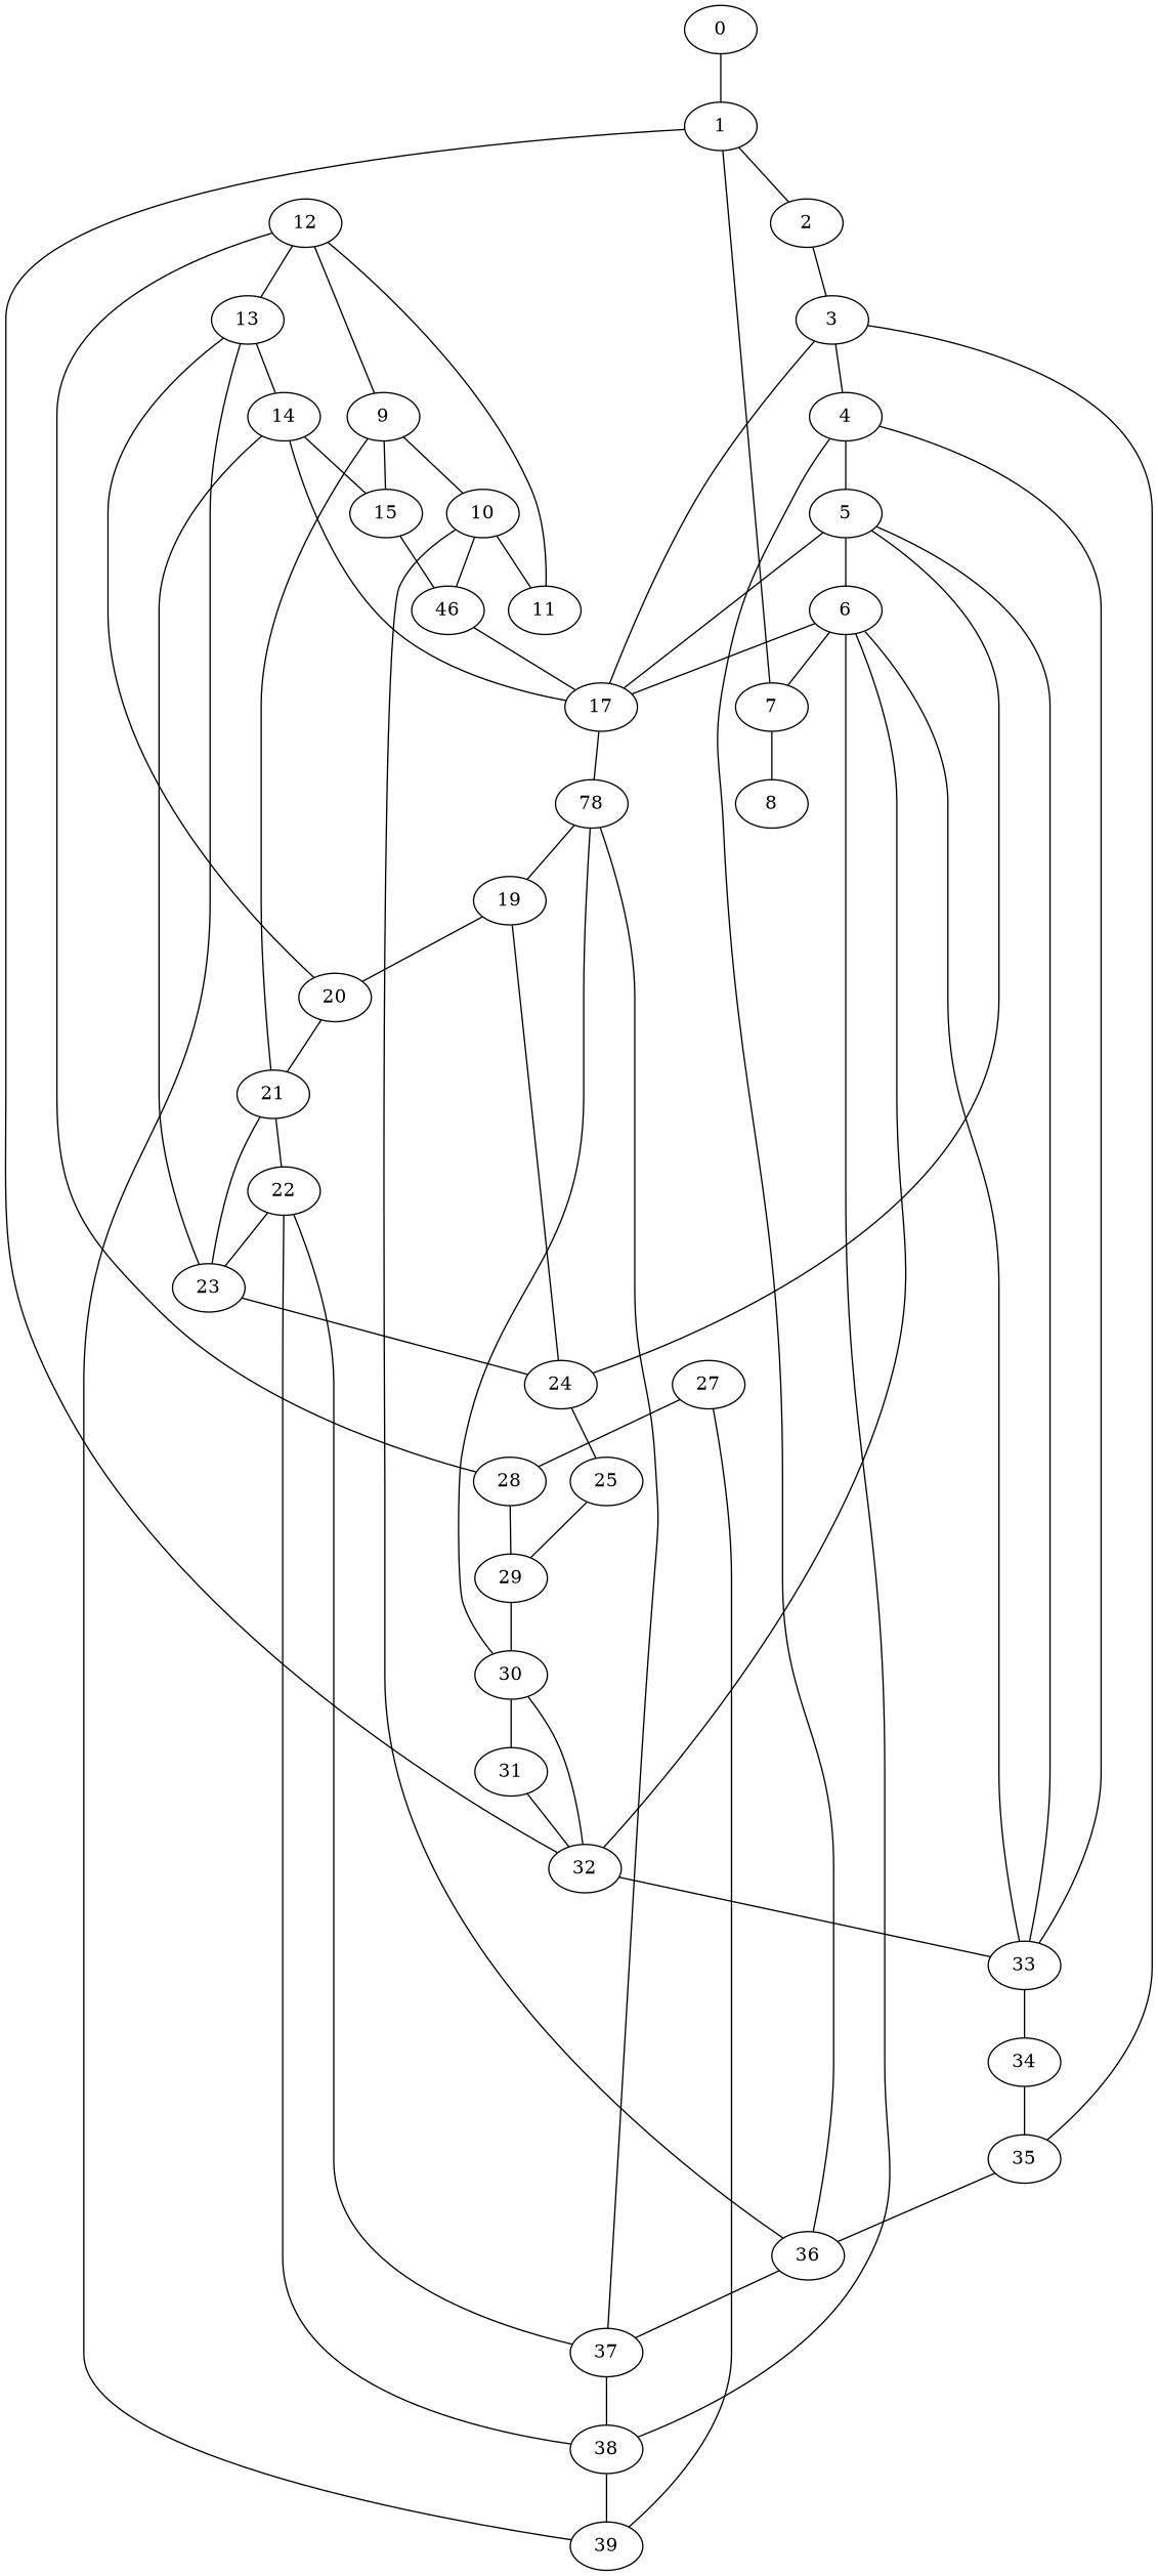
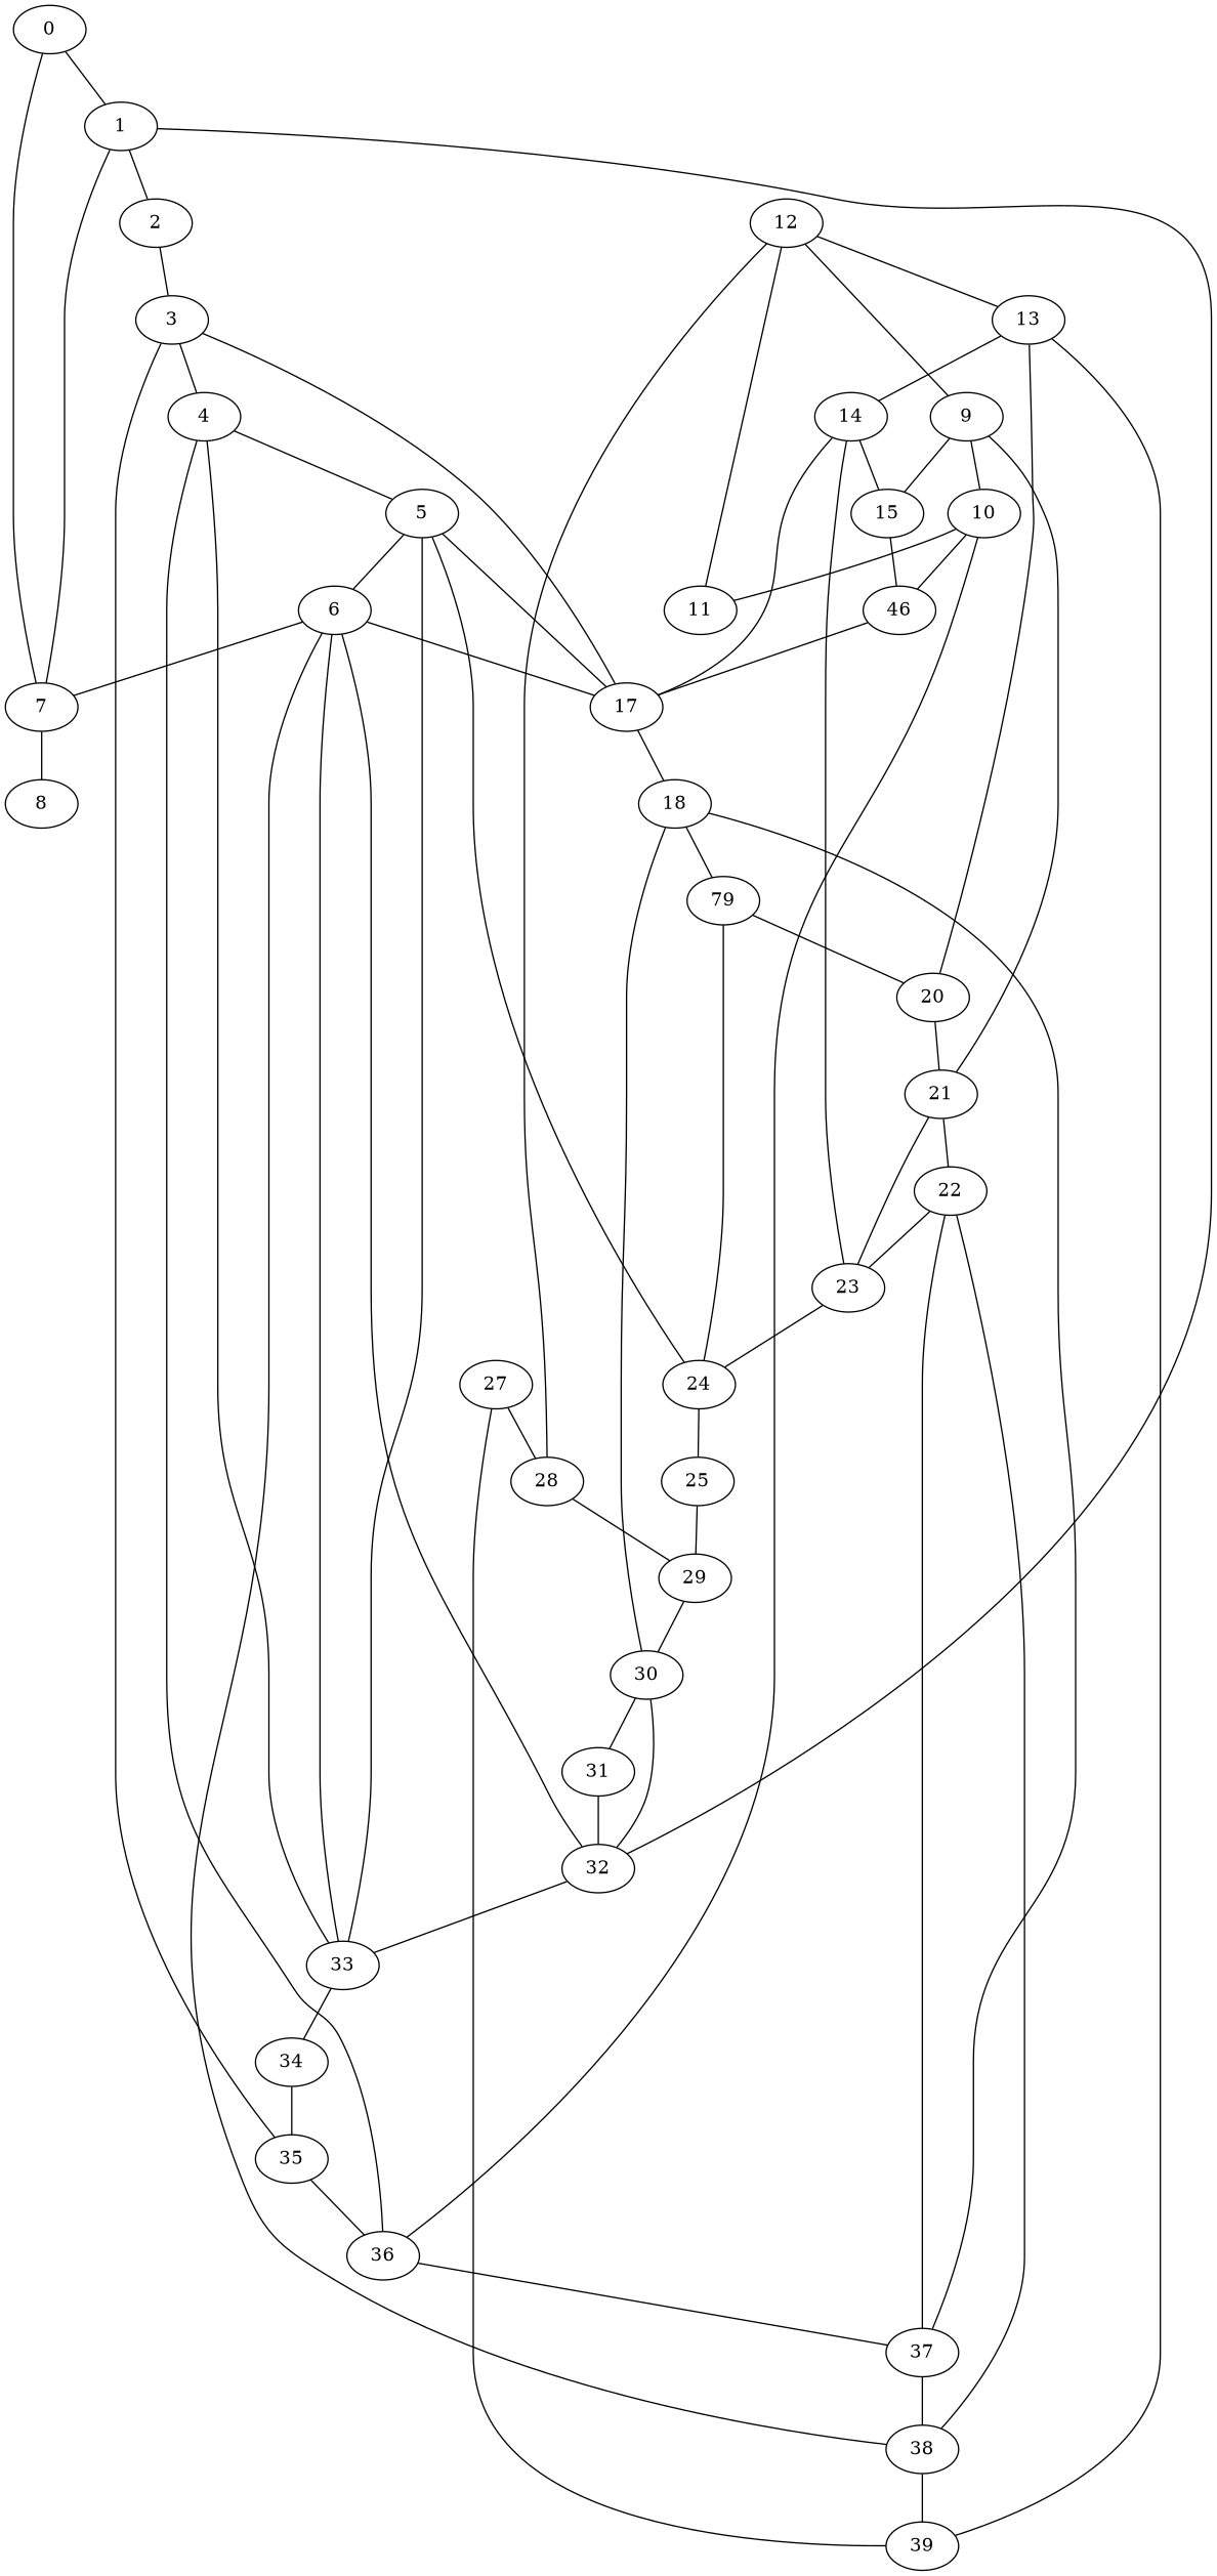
  graph {
    0
    1
    7
    2
    32
    8
    3
    33
    4
    35
    17
    34
    5
    36
-   18 [label=78]
+   18
    6
    24
    37
-   19
+   19 [label=79]
    30
    38
    25
    39
    29
    9
    10
    15
    21
    11
    n30 [label=46]
    23
    22
    12
    13
    28
    14
    20
    31
    27
    0 -- 1
+   0 -- 7
    1 -- 7
    1 -- 2
    1 -- 32
    7 -- 8
    2 -- 3
    32 -- 33
    3 -- 4
    3 -- 35
    3 -- 17
    33 -- 34
    4 -- 33
    4 -- 5
    4 -- 36
    35 -- 36
    17 -- 18
    34 -- 35
    5 -- 33
    5 -- 17
    5 -- 6
    5 -- 24
    36 -- 37
    18 -- 37
    18 -- 19
    18 -- 30
    6 -- 7
    6 -- 32
    6 -- 33
    6 -- 17
    6 -- 38
    24 -- 25
    37 -- 38
    19 -- 24
    19 -- 20
    30 -- 32
    30 -- 31
    38 -- 39
    25 -- 29
    29 -- 30
    9 -- 10
    9 -- 15
    9 -- 21
    10 -- 36
    10 -- 11
    10 -- n30
    15 -- n30
    21 -- 23
    21 -- 22
    11 -- 12
    n30 -- 17
    23 -- 24
    22 -- 37
    22 -- 38
    22 -- 23
    12 -- 9
    12 -- 13
    12 -- 28
    13 -- 39
    13 -- 14
    13 -- 20
    28 -- 29
    14 -- 17
    14 -- 15
    14 -- 23
    20 -- 21
    31 -- 32
    27 -- 39
    27 -- 28
  }
